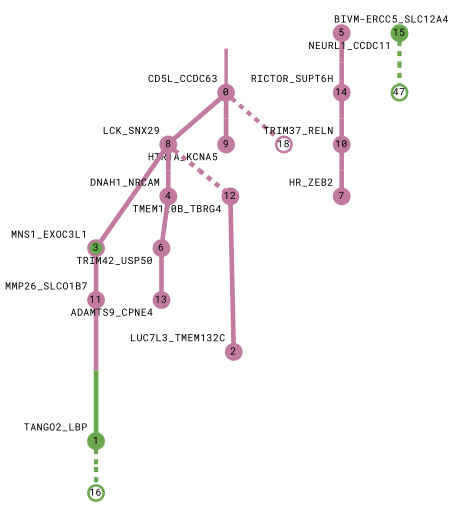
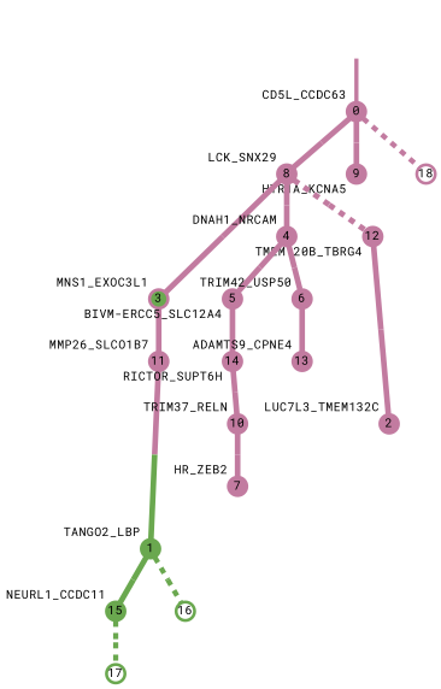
  strict digraph {
    fontname="Roboto Mono"
    forcelabels=true
    nodesep=0.7
    rankdir=TB
    ranksep=0.6
    splines=false
    node [color="#c27ba0ff" fillcolor="#c27ba0ff" fixedsize=true fontname="Roboto Mono" fontsize="12pt" penwidth=3 shape=circle style=filled]
    edge [arrowsize=0 color="#c27ba0ff;0.5:#c27ba0ff" fontname="Roboto Mono" minlen=1.0877193212509155 penwidth=5.5 style=solid]
    0 [height=0.25 xlabel=CD5L_CCDC63]
    8 [height=0.25 xlabel=LCK_SNX29]
    9 [height=0.25 xlabel=HTR1A_KCNA5]
    18 [height=0.25 style=solid]
    3 [fillcolor="#6aa84fff" height=0.25 xlabel=MNS1_EXOC3L1]
    4 [height=0.25 xlabel=DNAH1_NRCAM]
    12 [height=0.25 xlabel=TMEM120B_TBRG4]
    11 [height=0.25 xlabel=MMP26_SLCO1B7]
    5 [height=0.25 xlabel="BIVM-ERCC5_SLC12A4"]
    6 [height=0.25 xlabel=TRIM42_USP50]
    2 [height=0.25 xlabel=LUC7L3_TMEM132C]
    1 [color="#6aa84fff" fillcolor="#6aa84fff" height=0.25 xlabel=TANGO2_LBP]
    15 [color="#6aa84fff" fillcolor="#6aa84fff" height=0.25 xlabel=NEURL1_CCDC11]
    16 [color="#6aa84fff" fillcolor="#6aa84fff" height=0.25 style=solid]
-   17 [color="#6aa84fff" fillcolor="#6aa84fff" height=0.25 style=solid label=47]
+   17 [color="#6aa84fff" fillcolor="#6aa84fff" height=0.25 style=solid]
    14 [height=0.25 xlabel=RICTOR_SUPT6H]
    13 [height=0.25 xlabel=ADAMTS9_CPNE4]
    10 [height=0.25 xlabel=TRIM37_RELN]
    7 [height=0.25 xlabel=HR_ZEB2]
    normal [style=invis xlabel=CD5L_CCDC63 color="" fillcolor="" fixedsize="" fontsize="" shape=""]
    0 -> 8 [minlen=1.350877285003662]
    0 -> 9 [minlen=1.3157894611358643]
    0 -> 18 [penwidth=5 style=dashed]
    8 -> 3 [minlen=2.1578946113586426]
    8 -> 4 [minlen=1.8421052694320679]
    8 -> 12 [minlen=1.2456140518188477 style=dashed]
    3 -> 11 [minlen=1.2456140518188477]
+   4 -> 5 [minlen=1.7017544507980347]
    4 -> 6 [minlen=1.6666666269302368]
    12 -> 2 [minlen=3.0]
    11 -> 1 [color="#c27ba0ff;0.5:#6aa84fff" minlen=3.0]
    5 -> 14 [minlen=1.2105263471603394]
    6 -> 13 [minlen=1.2105263471603394]
+   1 -> 15 [color="#6aa84fff;0.5:#6aa84fff" minlen=1.175438642501831]
    1 -> 16 [color="#6aa84fff;0.5:#6aa84fff" penwidth=5 style=dashed]
    15 -> 17 [color="#6aa84fff;0.5:#6aa84fff" penwidth=5 style=dashed]
    14 -> 10 [minlen=1.280701756477356]
    10 -> 7 [minlen=1.3859648704528809]
    normal -> 0 [color="#c27ba0ff" penwidth=4 minlen=""]
  }
